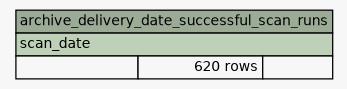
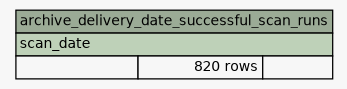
  digraph {
    bgcolor="#f7f7f7"
    fontname=Helvetica
    fontsize=11
    nodesep=0.18
    rankdir=RL
    ranksep=0.46
-   n1 [fontname=Helvetica fontsize=11 label=<     <TABLE BORDER="0" CELLBORDER="1" CELLSPACING="0" BGCOLOR="#ffffff">       <TR><TD COLSPAN="3" BGCOLOR="#9bab96" ALIGN="CENTER">archive_delivery_date_successful_scan_runs</TD></TR>       <TR><TD PORT="scan_date" COLSPAN="3" BGCOLOR="#bed1b8" ALIGN="LEFT">scan_date</TD></TR>       <TR><TD ALIGN="LEFT" BGCOLOR="#f7f7f7">  </TD><TD ALIGN="RIGHT" BGCOLOR="#f7f7f7">620 rows</TD><TD ALIGN="RIGHT" BGCOLOR="#f7f7f7">  </TD></TR>     </TABLE>> shape=plaintext]
+   n1 [fontname=Helvetica fontsize=11 label=<     <TABLE BORDER="0" CELLBORDER="1" CELLSPACING="0" BGCOLOR="#ffffff">       <TR><TD COLSPAN="3" BGCOLOR="#9bab96" ALIGN="CENTER">archive_delivery_date_successful_scan_runs</TD></TR>       <TR><TD PORT="scan_date" COLSPAN="3" BGCOLOR="#bed1b8" ALIGN="LEFT">scan_date</TD></TR>       <TR><TD ALIGN="LEFT" BGCOLOR="#f7f7f7">  </TD><TD ALIGN="RIGHT" BGCOLOR="#f7f7f7">820 rows</TD><TD ALIGN="RIGHT" BGCOLOR="#f7f7f7">  </TD></TR>     </TABLE>> shape=plaintext]
  }
